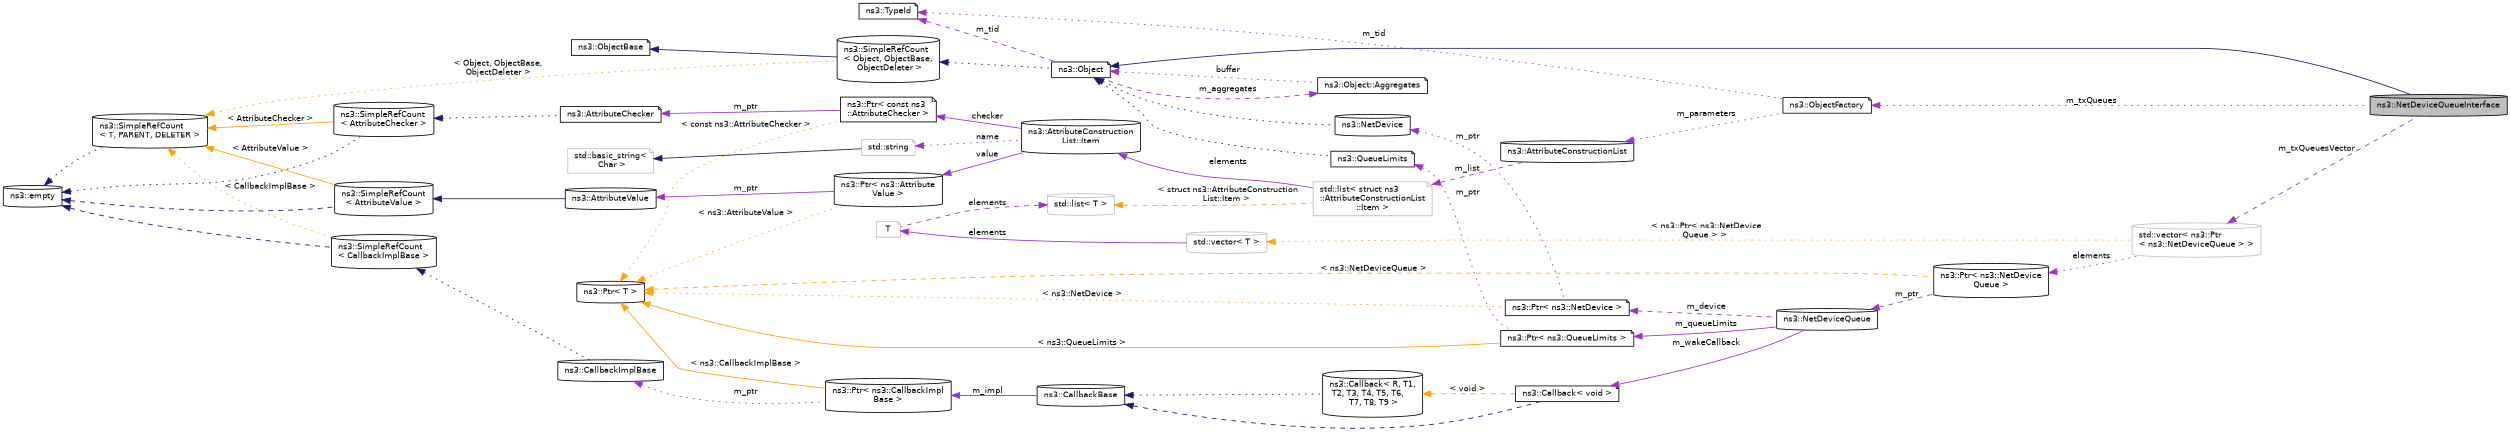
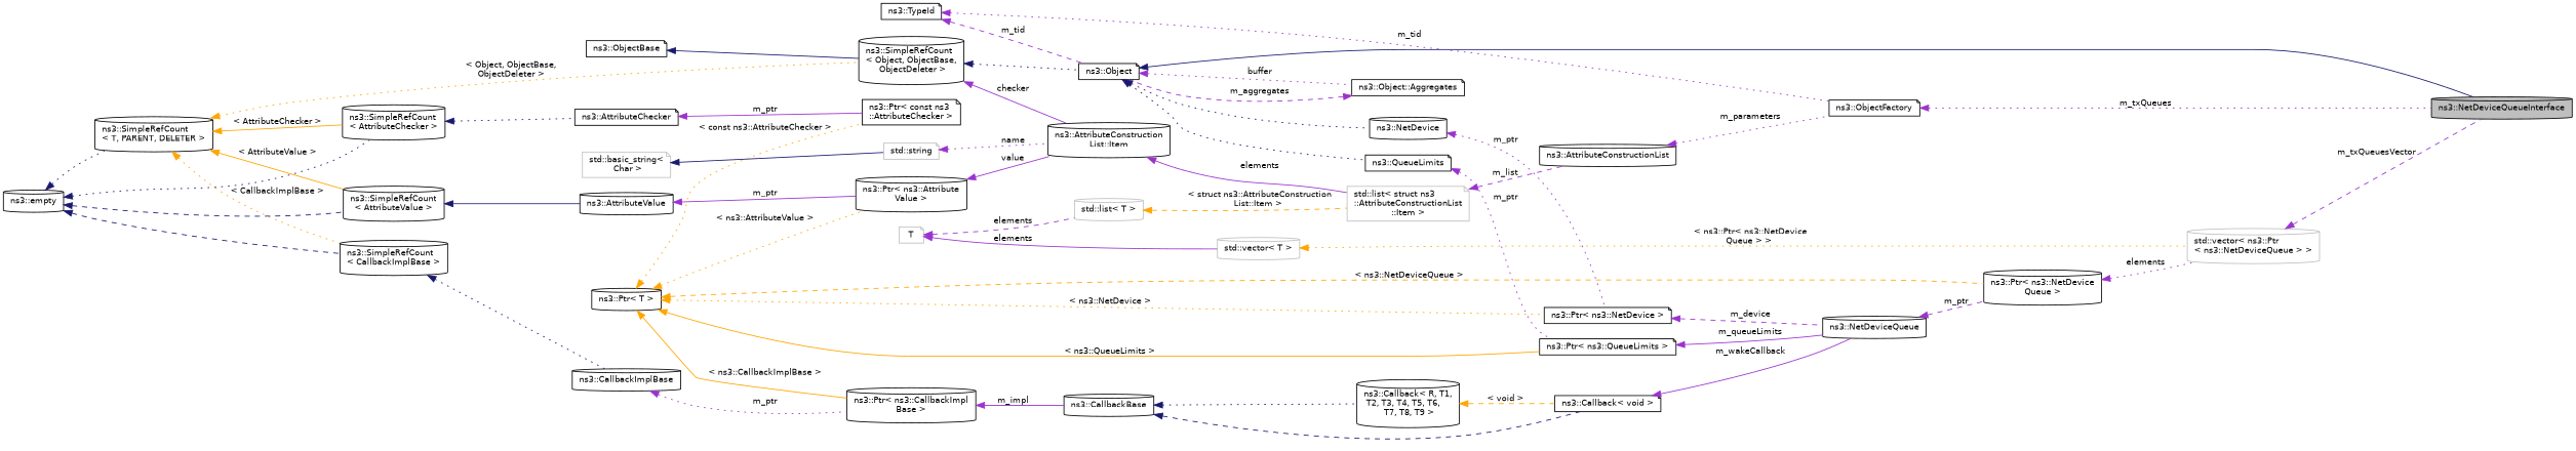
  digraph {
    rankdir=LR
    node [color=black fillcolor=white fontname=Helvetica fontsize=10 shape=cylinder style=filled]
    edge [color=darkorchid3 dir=back fontname=Helvetica fontsize=10 labelfontname=Helvetica labelfontsize=10 style=dotted]
    n1 [fillcolor=grey75 fontcolor=black height=0.2 label="ns3::NetDeviceQueueInterface" width=0.4]
    n2 [height=0.2 label="ns3::Object" shape=note width=0.4]
    n3 [height=0.2 label="ns3::Object::Aggregates" shape=note width=0.4]
    n4 [height=0.2 label="ns3::NetDevice" width=0.4]
    n5 [height=0.2 label="ns3::QueueLimits" shape=note width=0.4]
    n6 [height=0.2 label="ns3::NetDeviceQueue" width=0.4]
    n7 [height=0.2 label="ns3::Ptr\< ns3::NetDevice\lQueue \>" width=0.4]
    n8 [height=0.2 label="ns3::Ptr\< ns3::NetDevice \>" shape=note width=0.4]
    n9 [height=0.2 label="ns3::Ptr\< ns3::QueueLimits \>" shape=note width=0.4]
    n10 [height=0.2 label="ns3::SimpleRefCount\l\< Object, ObjectBase,\l ObjectDeleter \>" width=0.4]
    n11 [height=0.2 label="ns3::ObjectBase" shape=note width=0.4]
    n12 [height=0.2 label="ns3::SimpleRefCount\l\< T, PARENT, DELETER \>" width=0.4]
    n13 [height=0.2 label="ns3::SimpleRefCount\l\< AttributeValue \>" width=0.4]
    n14 [height=0.2 label="ns3::SimpleRefCount\l\< AttributeChecker \>" width=0.4]
    n15 [height=0.2 label="ns3::SimpleRefCount\l\< CallbackImplBase \>" width=0.4]
    n16 [height=0.2 label="ns3::AttributeValue" width=0.4]
    n17 [height=0.2 label="ns3::AttributeChecker" shape=note width=0.4]
    n18 [height=0.2 label="ns3::CallbackImplBase" width=0.4]
    n19 [height=0.2 label="ns3::empty" width=0.4]
    n20 [height=0.2 label="ns3::TypeId" shape=note width=0.4]
    n21 [height=0.2 label="ns3::ObjectFactory" shape=note width=0.4]
    n22 [height=0.2 label="ns3::AttributeConstructionList" width=0.4]
    n23 [color=grey75 height=0.2 label="std::list\< struct ns3\l::AttributeConstructionList\l::Item \>" shape=note width=0.4]
    n24 [height=0.2 label="ns3::AttributeConstruction\lList::Item" width=0.4]
    n25 [color=grey75 height=0.2 label="std::string" shape=note width=0.4]
    n26 [color=grey75 height=0.2 label="std::basic_string\<\l Char \>" shape=note width=0.4]
    n27 [height=0.2 label="ns3::Ptr\< ns3::Attribute\lValue \>" width=0.4]
    n28 [height=0.2 label="ns3::Ptr\< T \>" width=0.4]
    n29 [height=0.2 label="ns3::Ptr\< const ns3\l::AttributeChecker \>" shape=note width=0.4]
    n30 [height=0.2 label="ns3::Ptr\< ns3::CallbackImpl\lBase \>" width=0.4]
    n31 [color=grey75 height=0.2 label="std::vector\< ns3::Ptr\l\< ns3::NetDeviceQueue \> \>" width=0.4]
    n32 [height=0.2 label="ns3::CallbackBase" width=0.4]
    n33 [color=grey75 height=0.2 label="std::list\< T \>" width=0.4]
    n34 [color=grey75 height=0.2 label=T shape=note width=0.4]
    n35 [color=grey75 height=0.2 label="std::vector\< T \>" width=0.4]
    n36 [height=0.2 label="ns3::Callback\< void \>" shape=note width=0.4]
    n37 [height=0.2 label="ns3::Callback\< R, T1,\l T2, T3, T4, T5, T6,\l T7, T8, T9 \>" width=0.4]
    n2 -> n1 [color=midnightblue style=solid]
    n2 -> n3 [label=" buffer"]
    n2 -> n4 [color=midnightblue]
    n2 -> n5 [color=midnightblue]
    n3 -> n2 [label=" m_aggregates" style=dashed]
    n4 -> n8 [label=" m_ptr"]
    n5 -> n9 [label=" m_ptr"]
    n6 -> n7 [label=" m_ptr" style=dashed]
    n7 -> n31 [label=" elements"]
    n8 -> n6 [label=" m_device" style=dashed]
    n9 -> n6 [label=" m_queueLimits" style=solid]
    n10 -> n2 [color=midnightblue]
    n11 -> n10 [color=midnightblue style=solid]
    n12 -> n10 [color=orange label=" \< Object, ObjectBase,\l ObjectDeleter \>"]
    n12 -> n13 [color=orange label=" \< AttributeValue \>" style=solid]
    n12 -> n14 [color=orange label=" \< AttributeChecker \>" style=solid]
    n12 -> n15 [color=orange label=" \< CallbackImplBase \>"]
    n13 -> n16 [color=midnightblue style=solid]
    n14 -> n17 [color=midnightblue]
    n15 -> n18 [color=midnightblue]
    n16 -> n27 [label=" m_ptr" style=solid]
    n17 -> n29 [label=" m_ptr" style=solid]
    n18 -> n30 [label=" m_ptr"]
    n19 -> n12 [color=midnightblue]
    n19 -> n13 [color=midnightblue style=dashed]
    n19 -> n14 [color=midnightblue]
    n19 -> n15 [color=midnightblue style=dashed]
    n20 -> n2 [label=" m_tid" style=dashed]
    n20 -> n21 [label=" m_tid"]
    n21 -> n1 [label=" m_txQueues"]
    n22 -> n21 [label=" m_parameters"]
    n23 -> n22 [label=" m_list" style=dashed]
    n24 -> n23 [label=" elements" style=solid]
    n25 -> n24 [label=" name"]
    n26 -> n25 [color=midnightblue style=solid]
    n27 -> n24 [label=" value" style=solid]
    n28 -> n7 [color=orange label=" \< ns3::NetDeviceQueue \>" style=dashed]
    n28 -> n8 [color=orange label=" \< ns3::NetDevice \>"]
    n28 -> n9 [color=orange label=" \< ns3::QueueLimits \>" style=solid]
    n28 -> n27 [color=orange label=" \< ns3::AttributeValue \>"]
    n28 -> n29 [color=orange label=" \< const ns3::AttributeChecker \>"]
    n28 -> n30 [color=orange label=" \< ns3::CallbackImplBase \>" style=solid]
-   n29 -> n24 [label=" checker" style=solid]
+   n10 -> n24 [label=" checker" style=solid]
    n30 -> n32 [label=" m_impl" style=solid]
    n31 -> n1 [label=" m_txQueuesVector" style=dashed]
    n32 -> n36 [color=midnightblue style=dashed]
    n32 -> n37 [color=midnightblue]
    n33 -> n23 [color=orange label=" \< struct ns3::AttributeConstruction\lList::Item \>" style=dashed]
-   n33 -> n34 [label=" elements" style=dashed]
+   n34 -> n33 [label=" elements" style=dashed]
    n34 -> n35 [label=" elements" style=solid]
    n35 -> n31 [color=orange label=" \< ns3::Ptr\< ns3::NetDevice\lQueue \> \>"]
    n36 -> n6 [label=" m_wakeCallback" style=solid]
    n37 -> n36 [color=orange label=" \< void \>" style=dashed]
  }
